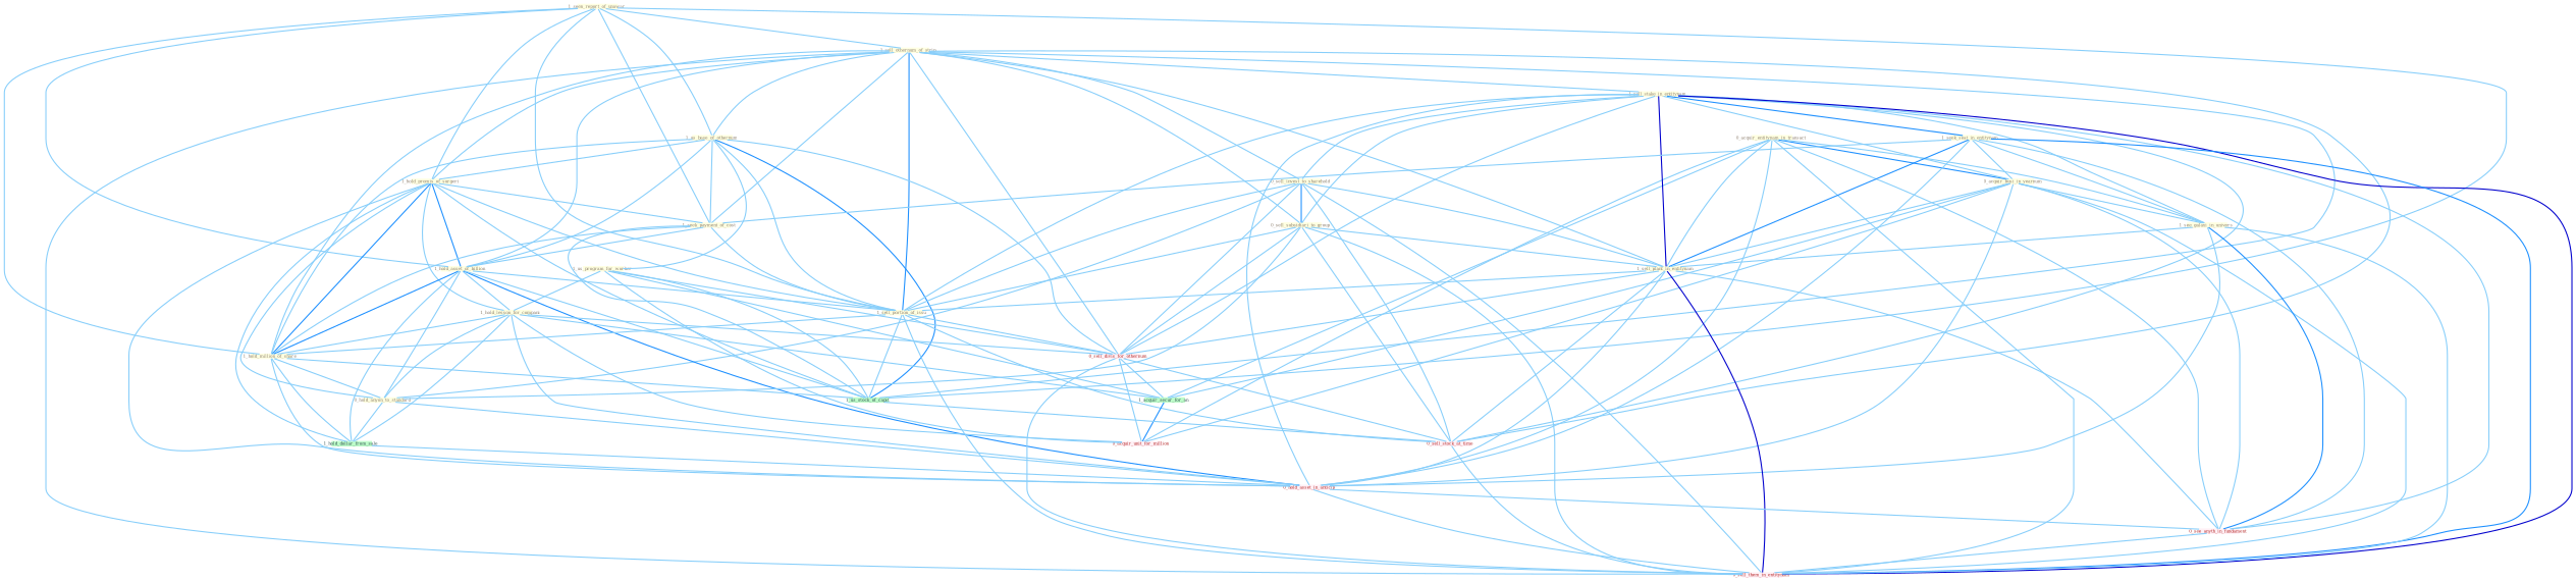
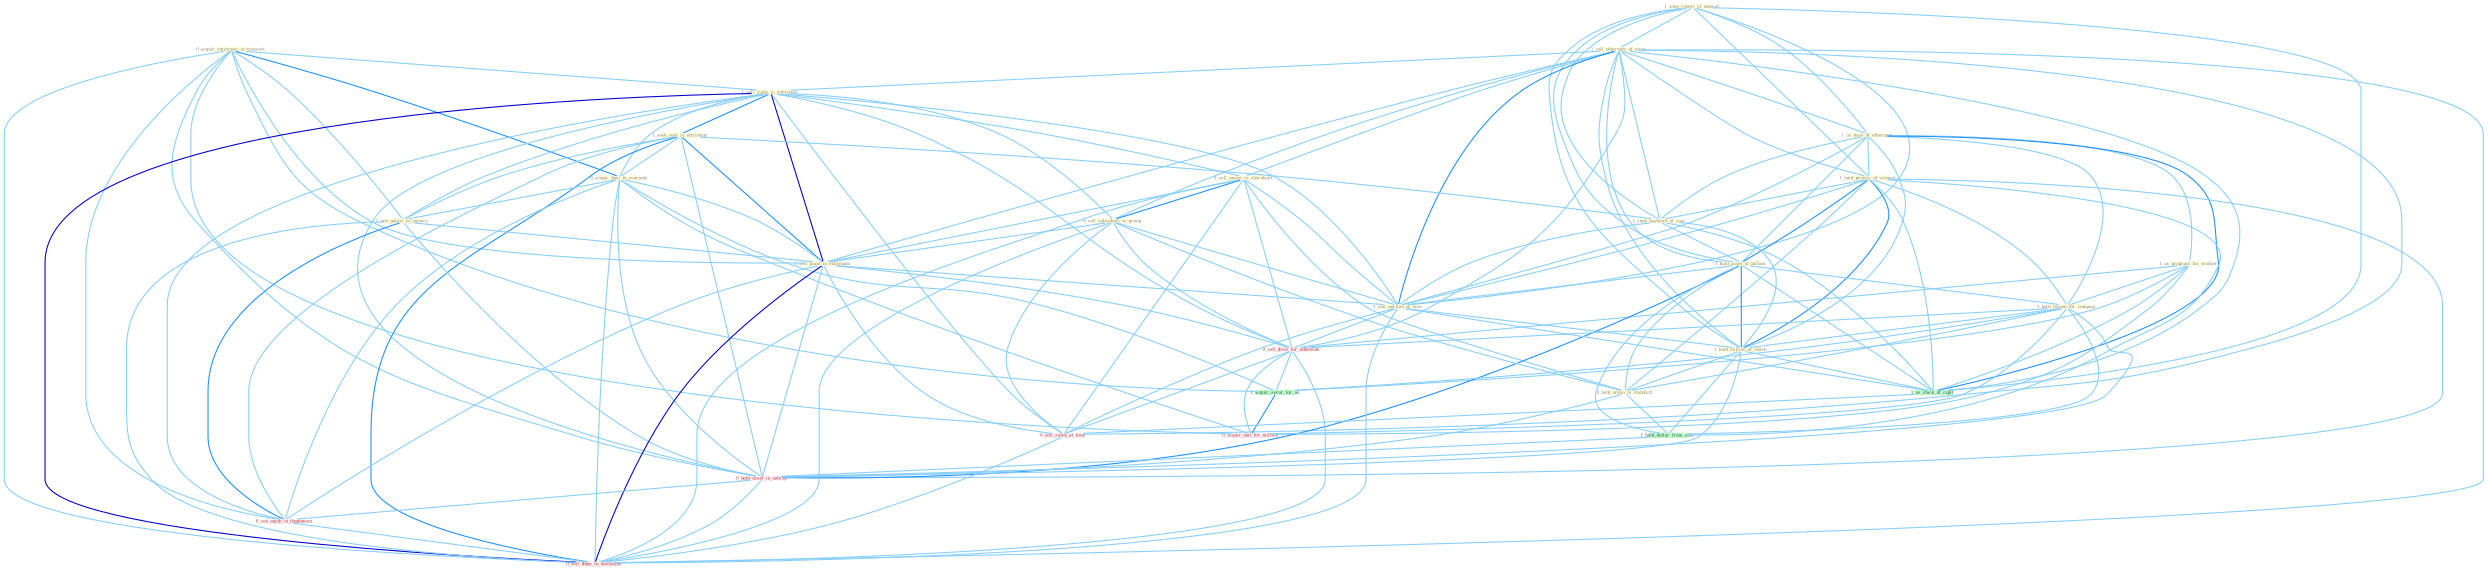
  graph {
    node [color="#ffffe0" fixedsize=true fontcolor="#8b7d6b" fontsize=4 shape=polygon style=filled]
    edge [color="#87cefa" w=1]
    "0_acquir_entitynam_in_transact " [height=.06 width=.5]
    "1_seen_report_of_unawar " [height=.06 width=.5]
    "1_sell_othernum_of_strip " [height=.06 width=.5]
    "1_us_base_of_othernum " [height=.06 width=.5]
    "1_sell_stake_in_entitynam " [height=.06 width=.5]
    "1_seek_seat_in_entitynam " [height=.06 width=.5]
    "0_acquir_busi_in_yearnum " [height=.06 width=.5]
    "1_see_galaxi_in_univers " [height=.06 width=.5]
    "1_hold_promis_of_surgeri " [height=.06 width=.5]
    "1_seek_payment_of_cost " [height=.06 width=.5]
    "1_us_program_for_worker " [height=.06 width=.5]
    "0_sell_invest_to_sharehold " [height=.06 width=.5]
    "1_hold_asset_of_billion " [height=.06 width=.5]
    "0_sell_subsidiari_to_group " [height=.06 width=.5]
    "1_sell_plant_in_entitynam " [height=.06 width=.5]
    "1_hold_lesson_for_compani " [height=.06 width=.5]
    "1_sell_portion_of_issu " [height=.06 width=.5]
    "1_hold_million_of_share " [height=.06 width=.5]
    "0_hold_anyon_to_standard " [height=.06 width=.5]
    "0_sell_divis_for_othernum " [color="#fff0f5" fontcolor="#b22222" height=.06 width=.5]
    "0_hold_asset_in_anticip " [color="#fff0f5" fontcolor="#b22222" height=.06 width=.5]
    "0_sell_stock_at_time " [color="#fff0f5" fontcolor="#b22222" height=.06 width=.5]
    "0_see_anyth_in_fundament " [color="#fff0f5" fontcolor="#b22222" height=.06 width=.5]
    "0_acquir_unit_for_million " [color="#fff0f5" fontcolor="#b22222" height=.06 width=.5]
    "0_sell_them_in_entitynam " [color="#fff0f5" fontcolor="#b22222" height=.06 width=.5]
    "1_acquir_secur_for_an " [color="#BDFCC9" fontcolor="#2f4f4f" height=.06 width=.5]
    "1_us_stock_of_capit " [color="#BDFCC9" fontcolor="#2f4f4f" height=.06 width=.5]
    "1_hold_dollar_from_sale " [color="#BDFCC9" fontcolor="#2f4f4f" height=.06 width=.5]
    subgraph sub_1 {
      "0_acquir_entitynam_in_transact "
      "1_seen_report_of_unawar "
      "1_sell_othernum_of_strip "
      "1_us_base_of_othernum "
      "1_sell_stake_in_entitynam "
      "1_seek_seat_in_entitynam "
      "0_acquir_busi_in_yearnum "
      "1_see_galaxi_in_univers "
      "1_hold_promis_of_surgeri "
      "1_seek_payment_of_cost "
      "1_us_program_for_worker "
      "0_sell_invest_to_sharehold "
      "1_hold_asset_of_billion "
      "0_sell_subsidiari_to_group "
      "1_sell_plant_in_entitynam "
      "1_hold_lesson_for_compani "
      "1_sell_portion_of_issu "
      "1_hold_million_of_share "
      "0_hold_anyon_to_standard "
    }
    subgraph sub_2 {
      "0_sell_divis_for_othernum "
      "0_hold_asset_in_anticip "
      "0_sell_stock_at_time "
      "0_see_anyth_in_fundament "
      "0_acquir_unit_for_million "
      "0_sell_them_in_entitynam "
    }
+   "0_acquir_entitynam_in_transact " -- "1_sell_stake_in_entitynam "
    "0_acquir_entitynam_in_transact " -- "0_acquir_busi_in_yearnum " [color="#1e90ff" w=2]
    "0_acquir_entitynam_in_transact " -- "1_see_galaxi_in_univers "
    "0_acquir_entitynam_in_transact " -- "1_sell_plant_in_entitynam "
    "0_acquir_entitynam_in_transact " -- "0_hold_asset_in_anticip "
    "0_acquir_entitynam_in_transact " -- "0_see_anyth_in_fundament "
    "0_acquir_entitynam_in_transact " -- "0_acquir_unit_for_million "
    "0_acquir_entitynam_in_transact " -- "0_sell_them_in_entitynam "
    "0_acquir_entitynam_in_transact " -- "1_acquir_secur_for_an "
    "1_seen_report_of_unawar " -- "1_sell_othernum_of_strip "
    "1_seen_report_of_unawar " -- "1_us_base_of_othernum "
    "1_seen_report_of_unawar " -- "1_hold_promis_of_surgeri "
    "1_seen_report_of_unawar " -- "1_seek_payment_of_cost "
    "1_seen_report_of_unawar " -- "1_hold_asset_of_billion "
    "1_seen_report_of_unawar " -- "1_sell_portion_of_issu "
    "1_seen_report_of_unawar " -- "1_hold_million_of_share "
    "1_seen_report_of_unawar " -- "1_us_stock_of_capit "
    "1_sell_othernum_of_strip " -- "1_us_base_of_othernum "
    "1_sell_othernum_of_strip " -- "1_sell_stake_in_entitynam "
    "1_sell_othernum_of_strip " -- "1_hold_promis_of_surgeri "
    "1_sell_othernum_of_strip " -- "1_seek_payment_of_cost "
    "1_sell_othernum_of_strip " -- "0_sell_invest_to_sharehold "
    "1_sell_othernum_of_strip " -- "1_hold_asset_of_billion "
    "1_sell_othernum_of_strip " -- "0_sell_subsidiari_to_group "
    "1_sell_othernum_of_strip " -- "1_sell_plant_in_entitynam "
    "1_sell_othernum_of_strip " -- "1_sell_portion_of_issu " [color="#1e90ff" w=2]
    "1_sell_othernum_of_strip " -- "1_hold_million_of_share "
    "1_sell_othernum_of_strip " -- "0_sell_divis_for_othernum "
    "1_sell_othernum_of_strip " -- "0_sell_stock_at_time "
    "1_sell_othernum_of_strip " -- "0_sell_them_in_entitynam "
    "1_sell_othernum_of_strip " -- "1_us_stock_of_capit "
    "1_us_base_of_othernum " -- "1_hold_promis_of_surgeri "
    "1_us_base_of_othernum " -- "1_seek_payment_of_cost "
    "1_us_base_of_othernum " -- "1_us_program_for_worker "
    "1_us_base_of_othernum " -- "1_hold_asset_of_billion "
    "1_us_base_of_othernum " -- "1_sell_portion_of_issu "
    "1_us_base_of_othernum " -- "1_hold_million_of_share "
-   "1_us_base_of_othernum " -- "0_sell_divis_for_othernum "
+   "1_us_base_of_othernum " -- "1_hold_lesson_for_compani "
    "1_us_base_of_othernum " -- "1_us_stock_of_capit " [color="#1e90ff" w=2]
    "1_sell_stake_in_entitynam " -- "1_seek_seat_in_entitynam " [color="#1e90ff" w=2]
    "1_sell_stake_in_entitynam " -- "0_acquir_busi_in_yearnum "
    "1_sell_stake_in_entitynam " -- "1_see_galaxi_in_univers "
    "1_sell_stake_in_entitynam " -- "0_sell_invest_to_sharehold "
    "1_sell_stake_in_entitynam " -- "0_sell_subsidiari_to_group "
    "1_sell_stake_in_entitynam " -- "1_sell_plant_in_entitynam " [color="#0000cd" w=3]
    "1_sell_stake_in_entitynam " -- "1_sell_portion_of_issu "
    "1_sell_stake_in_entitynam " -- "0_sell_divis_for_othernum "
    "1_sell_stake_in_entitynam " -- "0_hold_asset_in_anticip "
    "1_sell_stake_in_entitynam " -- "0_sell_stock_at_time "
    "1_sell_stake_in_entitynam " -- "0_see_anyth_in_fundament "
    "1_sell_stake_in_entitynam " -- "0_sell_them_in_entitynam " [color="#0000cd" w=3]
    "1_seek_seat_in_entitynam " -- "0_acquir_busi_in_yearnum "
    "1_seek_seat_in_entitynam " -- "1_see_galaxi_in_univers "
    "1_seek_seat_in_entitynam " -- "1_seek_payment_of_cost "
    "1_seek_seat_in_entitynam " -- "1_sell_plant_in_entitynam " [color="#1e90ff" w=2]
    "1_seek_seat_in_entitynam " -- "0_hold_asset_in_anticip "
    "1_seek_seat_in_entitynam " -- "0_see_anyth_in_fundament "
    "1_seek_seat_in_entitynam " -- "0_sell_them_in_entitynam " [color="#1e90ff" w=2]
    "0_acquir_busi_in_yearnum " -- "1_see_galaxi_in_univers "
    "0_acquir_busi_in_yearnum " -- "1_sell_plant_in_entitynam "
    "0_acquir_busi_in_yearnum " -- "0_hold_asset_in_anticip "
    "0_acquir_busi_in_yearnum " -- "0_see_anyth_in_fundament "
    "0_acquir_busi_in_yearnum " -- "0_acquir_unit_for_million "
    "0_acquir_busi_in_yearnum " -- "0_sell_them_in_entitynam "
    "0_acquir_busi_in_yearnum " -- "1_acquir_secur_for_an "
    "1_see_galaxi_in_univers " -- "1_sell_plant_in_entitynam "
    "1_see_galaxi_in_univers " -- "0_hold_asset_in_anticip "
    "1_see_galaxi_in_univers " -- "0_see_anyth_in_fundament " [color="#1e90ff" w=2]
    "1_see_galaxi_in_univers " -- "0_sell_them_in_entitynam "
    "1_hold_promis_of_surgeri " -- "1_seek_payment_of_cost "
    "1_hold_promis_of_surgeri " -- "1_hold_asset_of_billion " [color="#1e90ff" w=2]
    "1_hold_promis_of_surgeri " -- "1_hold_lesson_for_compani "
    "1_hold_promis_of_surgeri " -- "1_sell_portion_of_issu "
    "1_hold_promis_of_surgeri " -- "1_hold_million_of_share " [color="#1e90ff" w=2]
    "1_hold_promis_of_surgeri " -- "0_hold_anyon_to_standard "
    "1_hold_promis_of_surgeri " -- "0_hold_asset_in_anticip "
    "1_hold_promis_of_surgeri " -- "1_us_stock_of_capit "
    "1_hold_promis_of_surgeri " -- "1_hold_dollar_from_sale "
    "1_seek_payment_of_cost " -- "1_hold_asset_of_billion "
    "1_seek_payment_of_cost " -- "1_sell_portion_of_issu "
    "1_seek_payment_of_cost " -- "1_hold_million_of_share "
    "1_seek_payment_of_cost " -- "1_us_stock_of_capit "
    "1_us_program_for_worker " -- "1_hold_lesson_for_compani "
    "1_us_program_for_worker " -- "0_sell_divis_for_othernum "
    "1_us_program_for_worker " -- "0_acquir_unit_for_million "
    "1_us_program_for_worker " -- "1_acquir_secur_for_an "
    "1_us_program_for_worker " -- "1_us_stock_of_capit "
    "0_sell_invest_to_sharehold " -- "0_sell_subsidiari_to_group " [color="#1e90ff" w=2]
    "0_sell_invest_to_sharehold " -- "1_sell_plant_in_entitynam "
    "0_sell_invest_to_sharehold " -- "1_sell_portion_of_issu "
    "0_sell_invest_to_sharehold " -- "0_hold_anyon_to_standard "
    "0_sell_invest_to_sharehold " -- "0_sell_divis_for_othernum "
    "0_sell_invest_to_sharehold " -- "0_sell_stock_at_time "
    "0_sell_invest_to_sharehold " -- "0_sell_them_in_entitynam "
    "1_hold_asset_of_billion " -- "1_hold_lesson_for_compani "
    "1_hold_asset_of_billion " -- "1_sell_portion_of_issu "
    "1_hold_asset_of_billion " -- "1_hold_million_of_share " [color="#1e90ff" w=2]
    "1_hold_asset_of_billion " -- "0_hold_anyon_to_standard "
    "1_hold_asset_of_billion " -- "0_hold_asset_in_anticip " [color="#1e90ff" w=2]
    "1_hold_asset_of_billion " -- "1_us_stock_of_capit "
    "1_hold_asset_of_billion " -- "1_hold_dollar_from_sale "
    "0_sell_subsidiari_to_group " -- "1_sell_plant_in_entitynam "
    "0_sell_subsidiari_to_group " -- "1_sell_portion_of_issu "
    "0_sell_subsidiari_to_group " -- "0_hold_anyon_to_standard "
    "0_sell_subsidiari_to_group " -- "0_sell_divis_for_othernum "
    "0_sell_subsidiari_to_group " -- "0_sell_stock_at_time "
    "0_sell_subsidiari_to_group " -- "0_sell_them_in_entitynam "
    "1_sell_plant_in_entitynam " -- "1_sell_portion_of_issu "
    "1_sell_plant_in_entitynam " -- "0_sell_divis_for_othernum "
    "1_sell_plant_in_entitynam " -- "0_hold_asset_in_anticip "
    "1_sell_plant_in_entitynam " -- "0_sell_stock_at_time "
    "1_sell_plant_in_entitynam " -- "0_see_anyth_in_fundament "
    "1_sell_plant_in_entitynam " -- "0_sell_them_in_entitynam " [color="#0000cd" w=3]
    "1_hold_lesson_for_compani " -- "1_hold_million_of_share "
    "1_hold_lesson_for_compani " -- "0_hold_anyon_to_standard "
    "1_hold_lesson_for_compani " -- "0_sell_divis_for_othernum "
    "1_hold_lesson_for_compani " -- "0_hold_asset_in_anticip "
    "1_hold_lesson_for_compani " -- "0_acquir_unit_for_million "
    "1_hold_lesson_for_compani " -- "1_acquir_secur_for_an "
    "1_hold_lesson_for_compani " -- "1_hold_dollar_from_sale "
    "1_sell_portion_of_issu " -- "1_hold_million_of_share "
    "1_sell_portion_of_issu " -- "0_sell_divis_for_othernum "
    "1_sell_portion_of_issu " -- "0_sell_stock_at_time "
    "1_sell_portion_of_issu " -- "0_sell_them_in_entitynam "
    "1_sell_portion_of_issu " -- "1_us_stock_of_capit "
    "1_hold_million_of_share " -- "0_hold_anyon_to_standard "
    "1_hold_million_of_share " -- "0_hold_asset_in_anticip "
    "1_hold_million_of_share " -- "1_us_stock_of_capit "
    "1_hold_million_of_share " -- "1_hold_dollar_from_sale "
    "0_hold_anyon_to_standard " -- "0_hold_asset_in_anticip "
    "0_hold_anyon_to_standard " -- "1_hold_dollar_from_sale "
    "0_sell_divis_for_othernum " -- "0_sell_stock_at_time "
    "0_sell_divis_for_othernum " -- "0_acquir_unit_for_million "
    "0_sell_divis_for_othernum " -- "0_sell_them_in_entitynam "
    "0_sell_divis_for_othernum " -- "1_acquir_secur_for_an "
    "0_hold_asset_in_anticip " -- "0_see_anyth_in_fundament "
    "0_hold_asset_in_anticip " -- "0_sell_them_in_entitynam "
    "0_sell_stock_at_time " -- "0_sell_them_in_entitynam "
    "0_see_anyth_in_fundament " -- "0_sell_them_in_entitynam "
    "1_acquir_secur_for_an " -- "0_acquir_unit_for_million " [color="#1e90ff" w=2]
    "1_us_stock_of_capit " -- "0_sell_stock_at_time "
    "1_hold_dollar_from_sale " -- "0_hold_asset_in_anticip "
  }
